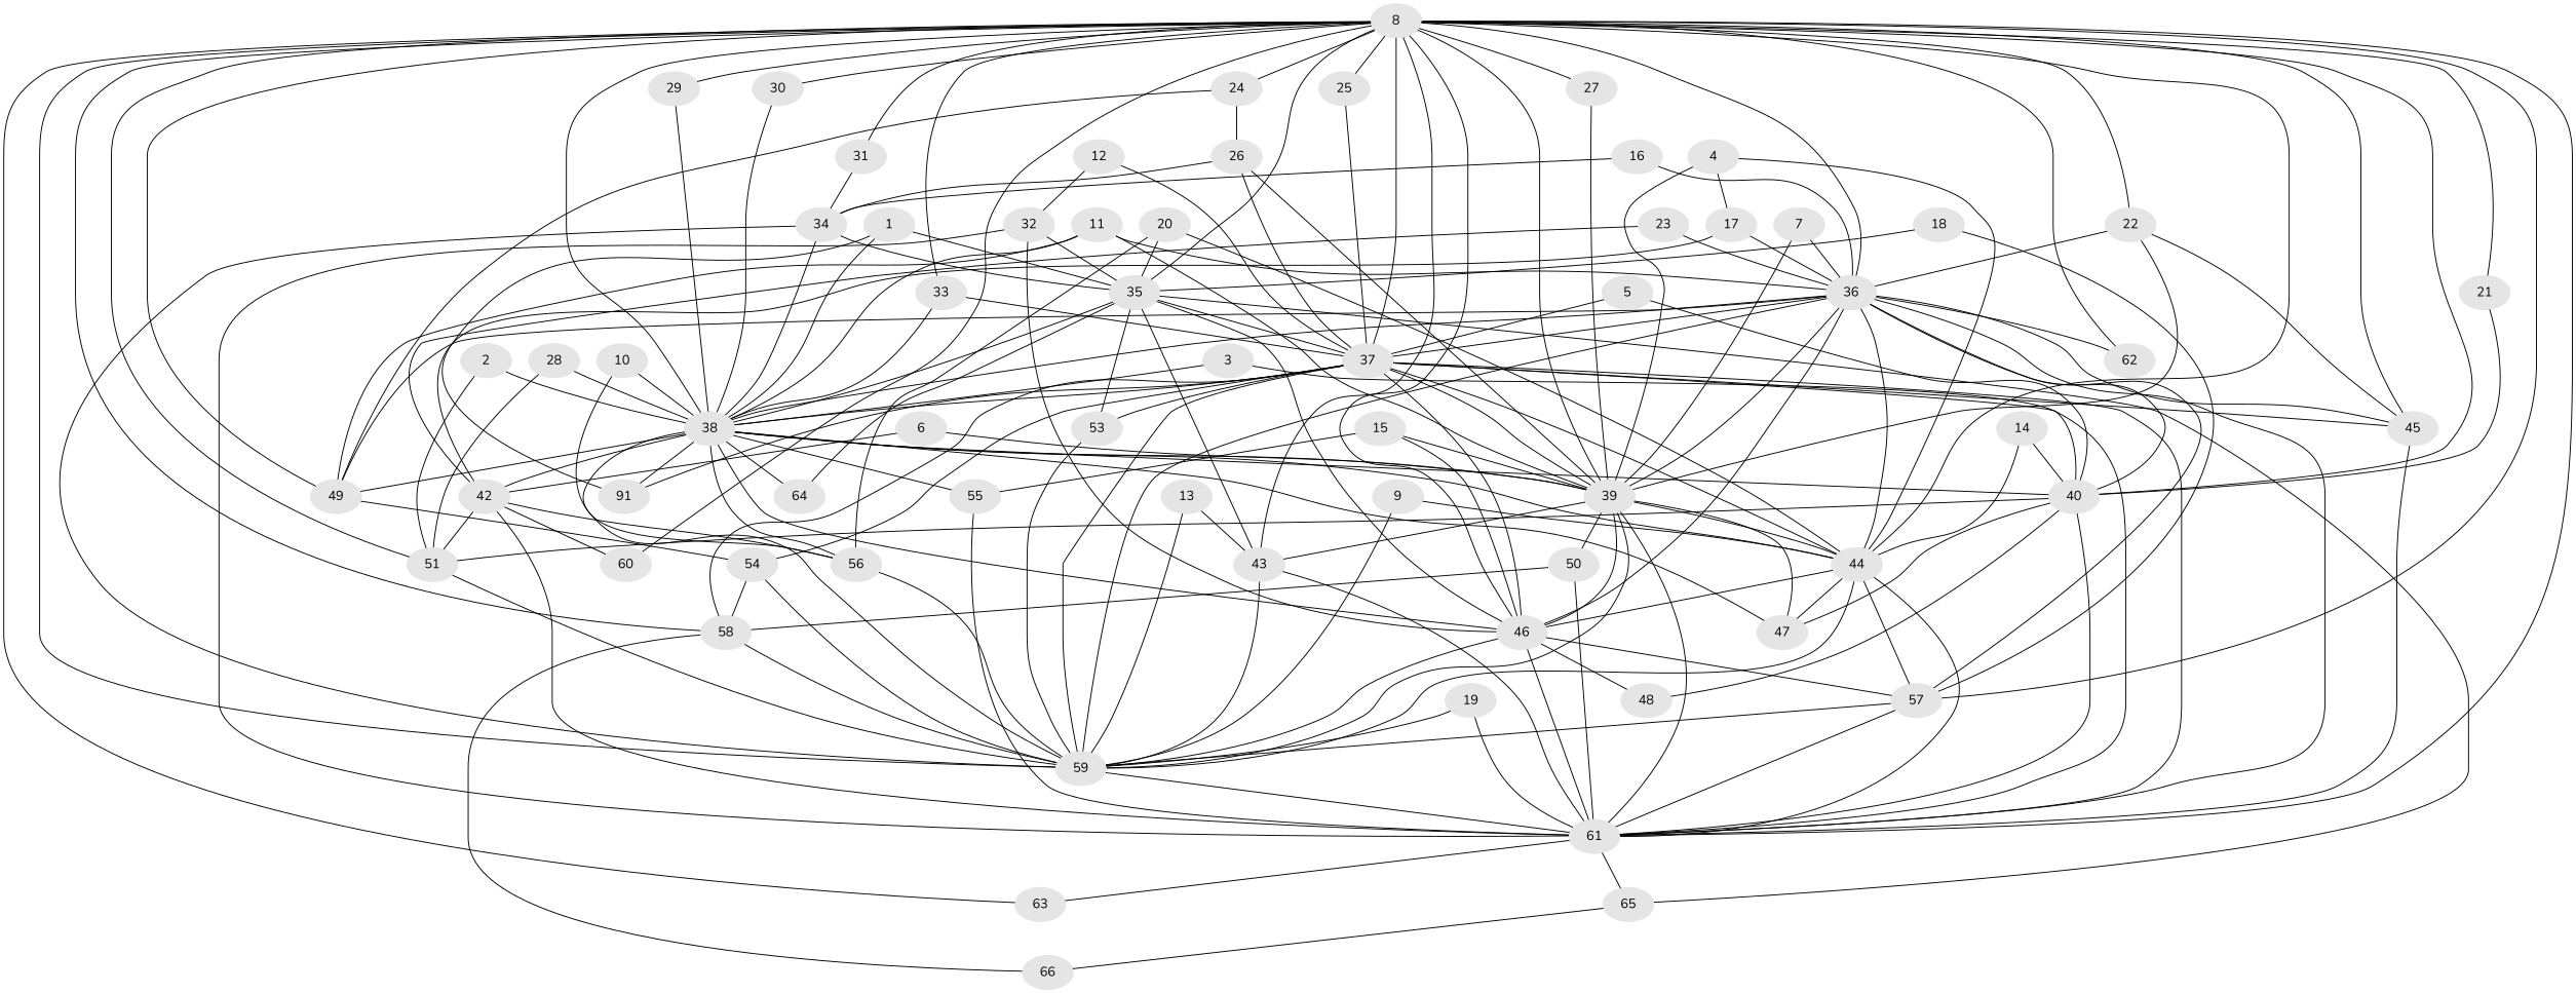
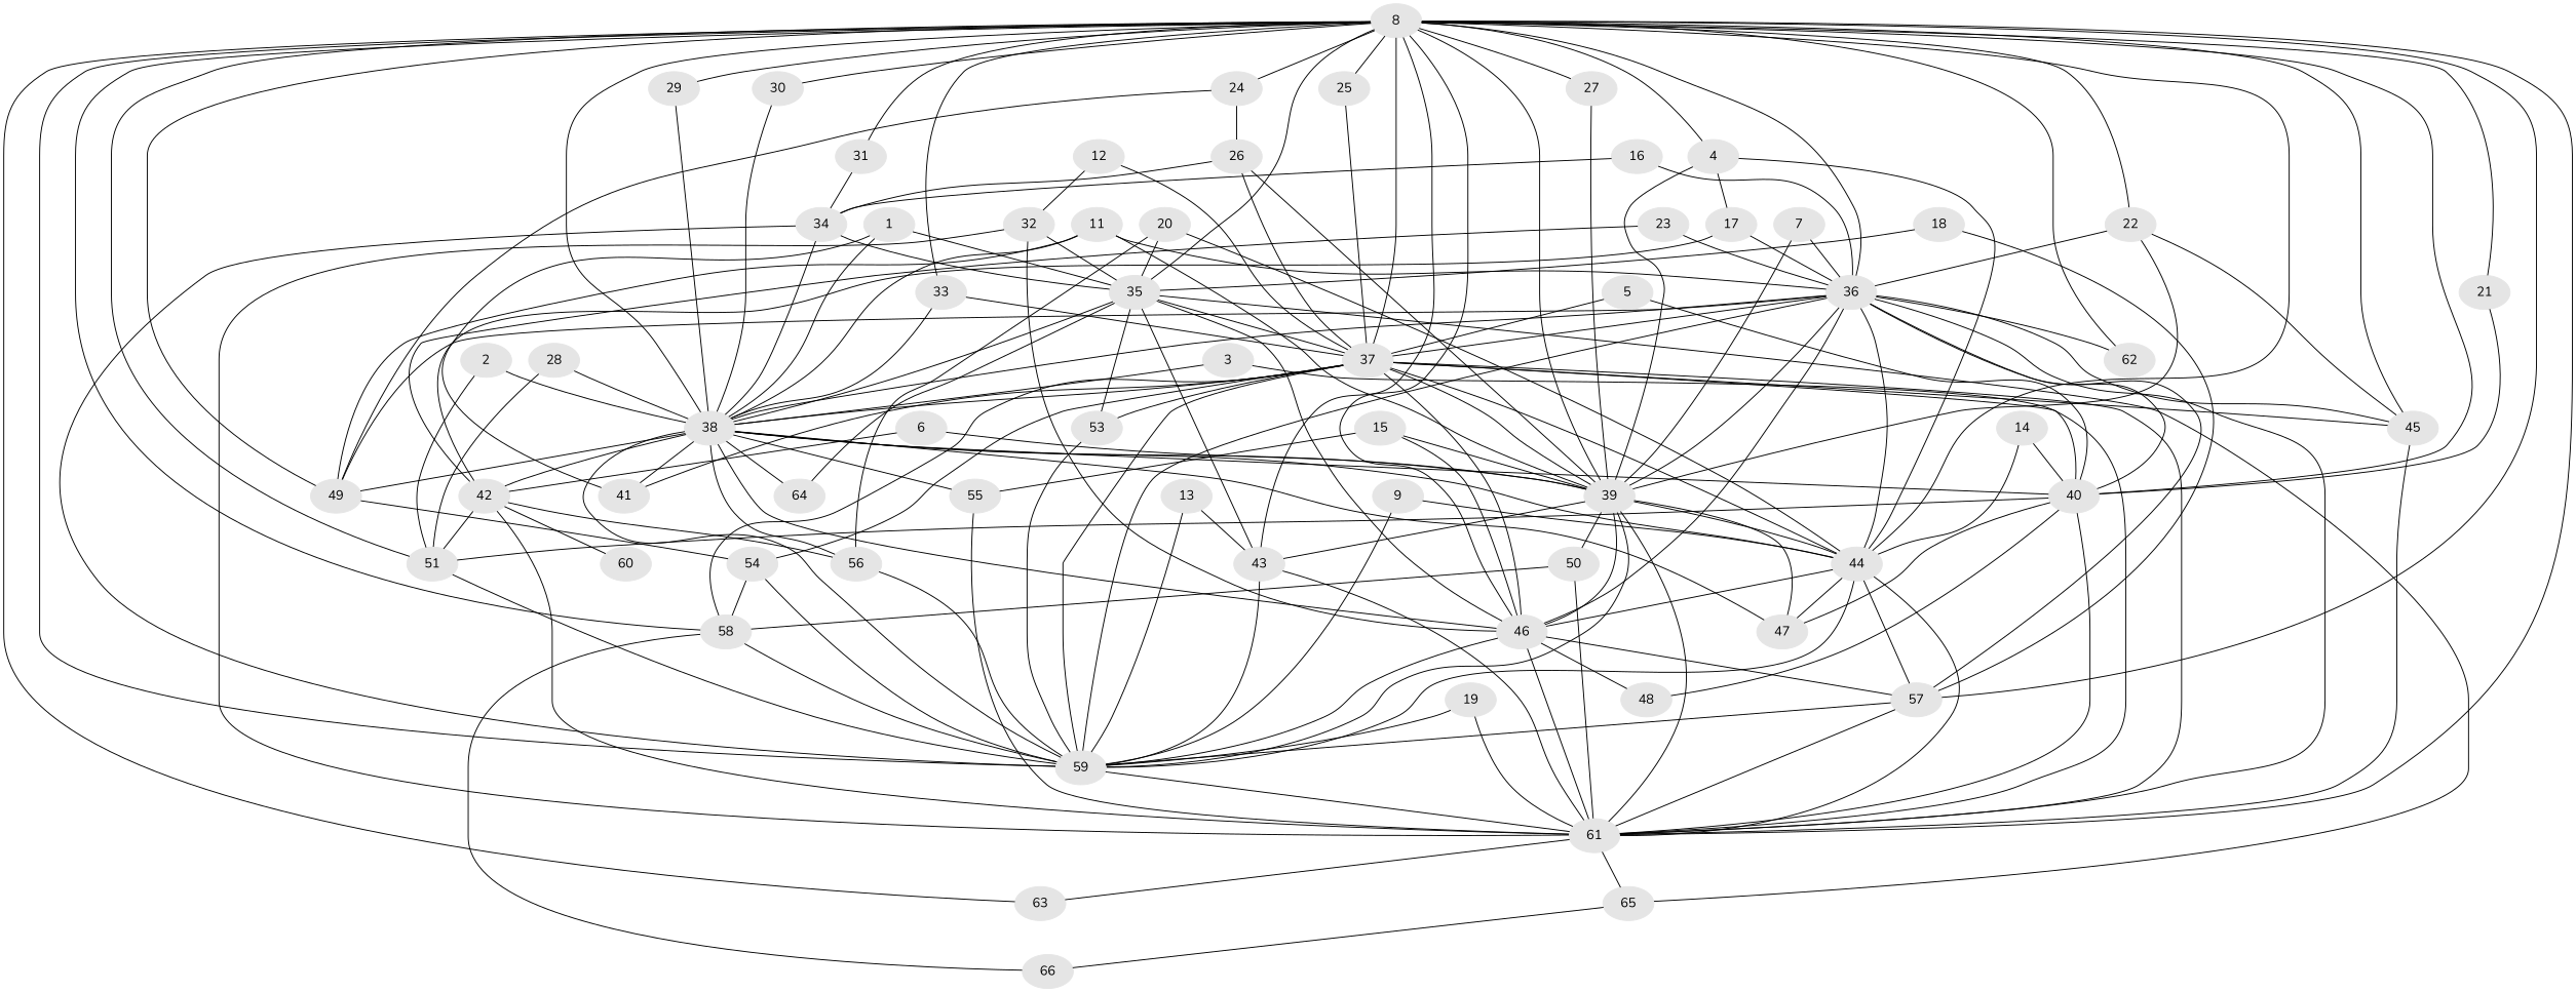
  graph {
    fontname=Nunito
    node [color=gray90 fontname=Nunito style=filled]
    edge [fontname=Nunito weight=1.0]
    1
    35
    38
-   41 [label=91]
+   41
    37
    43
    46
    53
    64
    65
    39
    44
    40
    42
    49
    59
    56
    55
    47
    2
    51
    3
    61
    63
    4
    17
    36
    50
    57
    5
    45
    58
    54
    48
    6
    60
    7
    62
    8
    21
    22
    24
    25
    27
    29
    30
    31
    33
    26
    34
    66
    9
-   10
    11
    12
    32
    13
    14
    15
    16
    18
    19
    20
    23
    28
    1 -- 35
    1 -- 38
    1 -- 41
    35 -- 38 [weight=2.0]
    35 -- 37
    35 -- 43
    35 -- 46
    35 -- 53
    35 -- 64
    35 -- 65 [weight=2.0]
    38 -- 41
    38 -- 46
    38 -- 64
    38 -- 39 [weight=2.0]
    38 -- 44 [weight=2.0]
    38 -- 40
    38 -- 42
    38 -- 49
    38 -- 59
    38 -- 56
    38 -- 55 [weight=2.0]
    38 -- 47
    37 -- 38
    37 -- 41 [weight=2.0]
    37 -- 46
    37 -- 53 [weight=2.0]
    37 -- 39
    37 -- 44
    37 -- 40 [weight=3.0]
    37 -- 59
    37 -- 61
    37 -- 45
    37 -- 58
    37 -- 54
    43 -- 59
    43 -- 61
    46 -- 59
    46 -- 61 [weight=2.0]
    46 -- 57
    46 -- 48
    53 -- 59
    65 -- 66
    39 -- 43
    39 -- 46
    39 -- 44
    39 -- 59
    39 -- 47 [weight=2.0]
    39 -- 61
    39 -- 50
    44 -- 46
    44 -- 59
    44 -- 47
    44 -- 61
    44 -- 57
    40 -- 47
    40 -- 51
    40 -- 61
    40 -- 48
    42 -- 56 [weight=2.0]
    42 -- 51
    42 -- 61 [weight=2.0]
    42 -- 60
    49 -- 54
    59 -- 61 [weight=2.0]
    56 -- 59
    55 -- 61
    2 -- 38
    2 -- 51
    51 -- 59
    3 -- 38
    3 -- 61
    61 -- 65
    61 -- 63
    4 -- 39
    4 -- 44
    4 -- 17
    17 -- 42
    17 -- 36
    36 -- 38
    36 -- 37 [weight=2.0]
    36 -- 46
    36 -- 39
    36 -- 44
    36 -- 40
    36 -- 49
    36 -- 59
    36 -- 61
    36 -- 57
    36 -- 45
    36 -- 62
    50 -- 61
    50 -- 58
    57 -- 59
    57 -- 61
    5 -- 37
    5 -- 40
    45 -- 61
    58 -- 59
    58 -- 66
    54 -- 59
    54 -- 58
    6 -- 39
    6 -- 42
    7 -- 39
    7 -- 36
    8 -- 35
    8 -- 38 [weight=4.0]
    8 -- 37 [weight=2.0]
    8 -- 43
    8 -- 46 [weight=2.0]
    8 -- 39 [weight=3.0]
    8 -- 44 [weight=2.0]
    8 -- 40
    8 -- 49
    8 -- 59 [weight=3.0]
    8 -- 51
    8 -- 61 [weight=2.0]
    8 -- 63
    8 -- 36 [weight=2.0]
    8 -- 57
    8 -- 45
    8 -- 58
-   8 -- 60
+   8 -- 4
    8 -- 62
    8 -- 21
    8 -- 22
    8 -- 24
    8 -- 25
    8 -- 27
    8 -- 29
    8 -- 30
    8 -- 31
    8 -- 33
    21 -- 40
    22 -- 39
    22 -- 36
    22 -- 45
    24 -- 49
    24 -- 26
    25 -- 37
    27 -- 39
    29 -- 38
    30 -- 38
    31 -- 34
    33 -- 38 [weight=2.0]
    33 -- 37
    26 -- 37
    26 -- 39
    26 -- 34
    34 -- 35
    34 -- 38
    34 -- 59
    9 -- 44
    9 -- 59
-   10 -- 38
-   10 -- 56
    11 -- 38
    11 -- 39
    11 -- 49
    11 -- 36
    12 -- 37
    12 -- 32
    32 -- 35
    32 -- 46
    32 -- 61
    13 -- 43
    13 -- 59
    14 -- 44
    14 -- 40
    15 -- 46
    15 -- 39
    15 -- 55
    16 -- 36
    16 -- 34
    18 -- 35
    18 -- 57
    19 -- 59
    19 -- 61
    20 -- 35
    20 -- 44
    20 -- 56
    23 -- 42
    23 -- 36
    28 -- 38
    28 -- 51
  }
